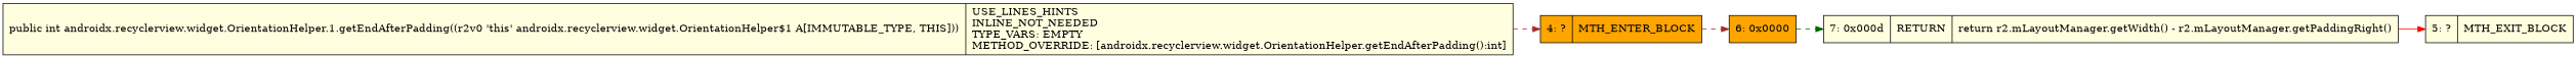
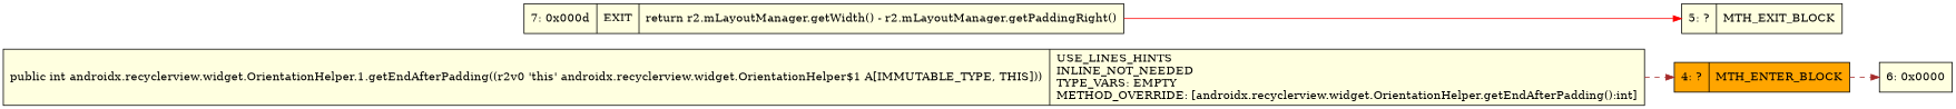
  digraph {
    rankdir=LR
    node [fillcolor=lightyellow shape=record style=filled]
    edge [color=brown style=dashed]
    n1 [fillcolor=orange label="{4\:\ ?|MTH_ENTER_BLOCK\l}"]
-   n2 [fillcolor=orange label="{6\:\ 0x0000}"]
-   n3 [label="{7\:\ 0x000d|RETURN\l|return r2.mLayoutManager.getWidth() \- r2.mLayoutManager.getPaddingRight()\l}"]
+   n2 [label="{6\:\ 0x0000}"]
+   n3 [label="{7\:\ 0x000d|EXIT\l|return r2.mLayoutManager.getWidth() \- r2.mLayoutManager.getPaddingRight()\l}"]
    n4 [label="{5\:\ ?|MTH_EXIT_BLOCK\l}"]
    n5 [label="{public int androidx.recyclerview.widget.OrientationHelper.1.getEndAfterPadding((r2v0 'this' androidx.recyclerview.widget.OrientationHelper$1 A[IMMUTABLE_TYPE, THIS]))  | USE_LINES_HINTS\lINLINE_NOT_NEEDED\lTYPE_VARS: EMPTY\lMETHOD_OVERRIDE: [androidx.recyclerview.widget.OrientationHelper.getEndAfterPadding():int]\l}"]
    n1 -> n2
-   n2 -> n3 [color=darkgreen]
    n3 -> n4 [color=red style=solid]
    n5 -> n1
  }
